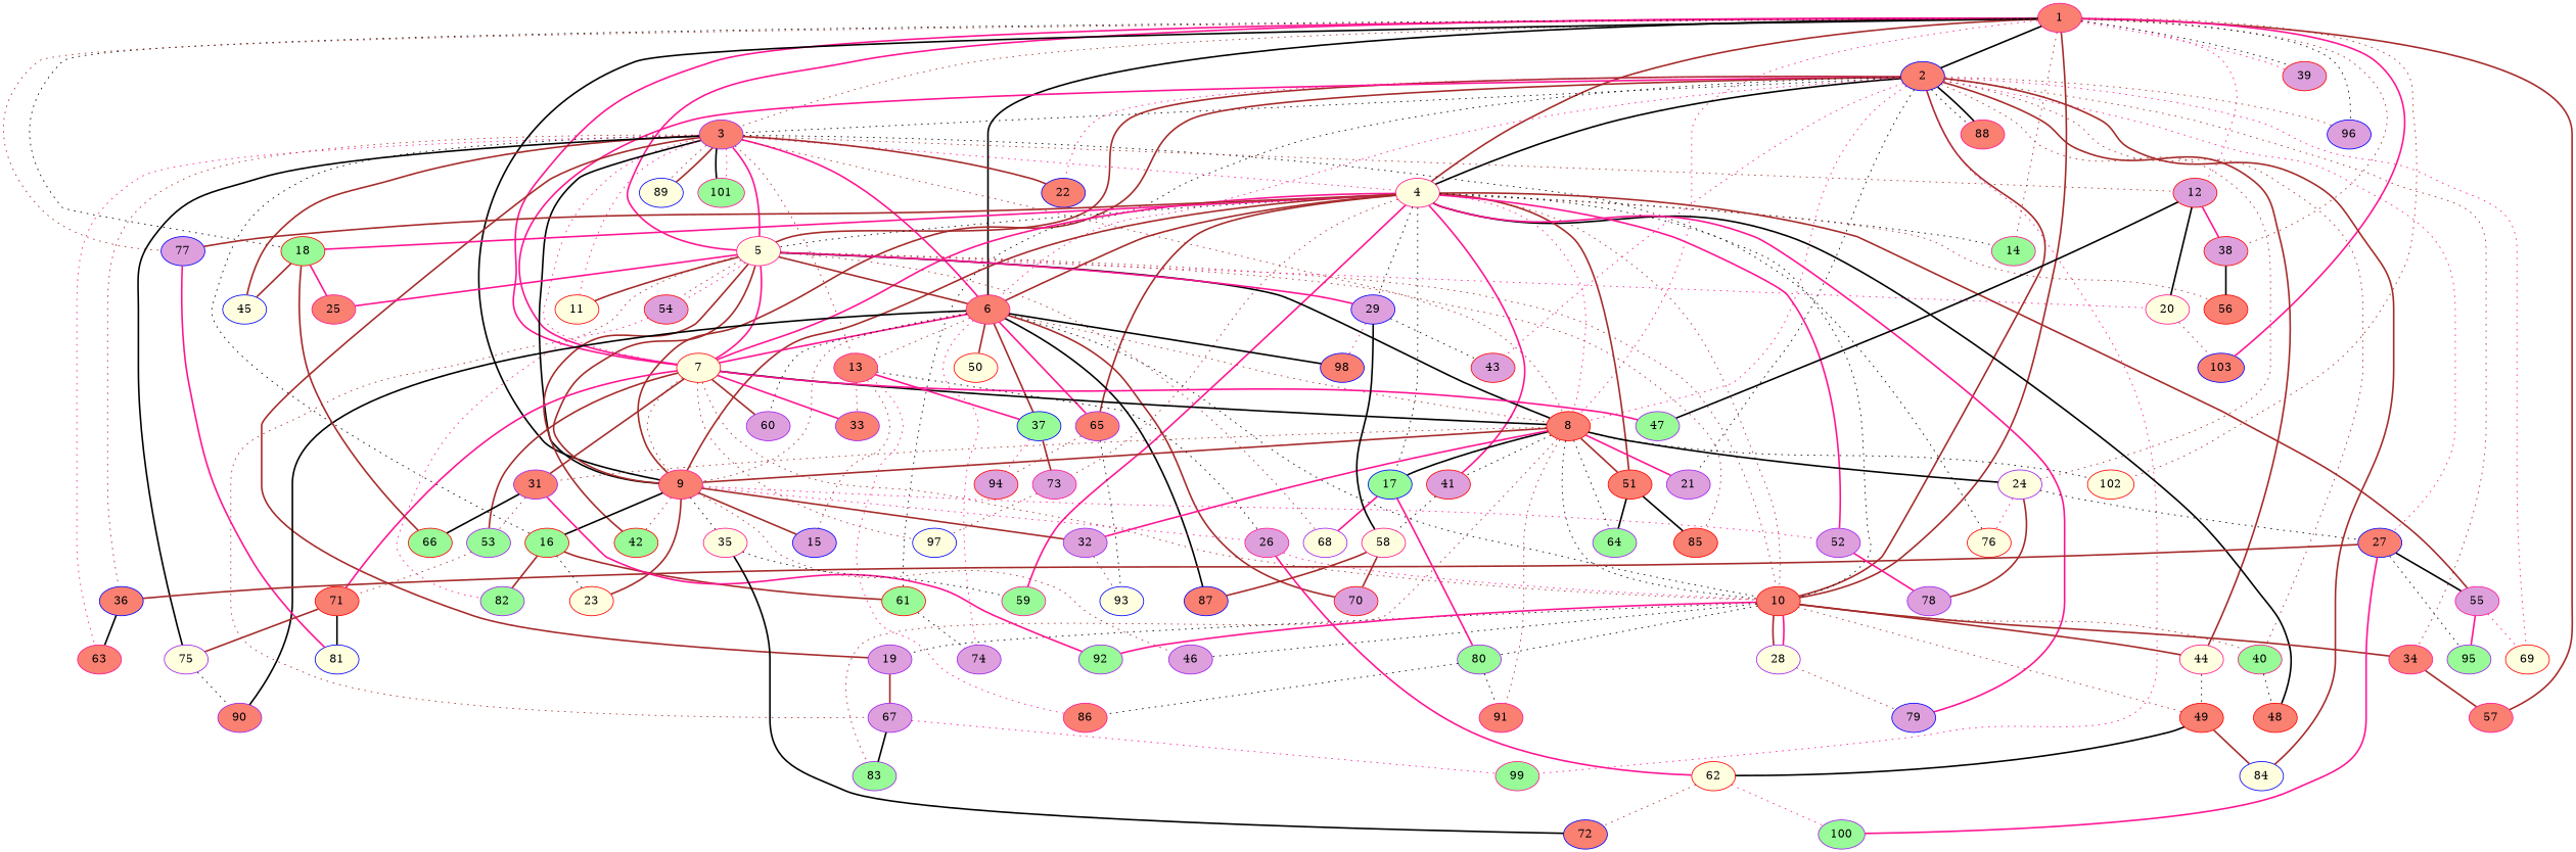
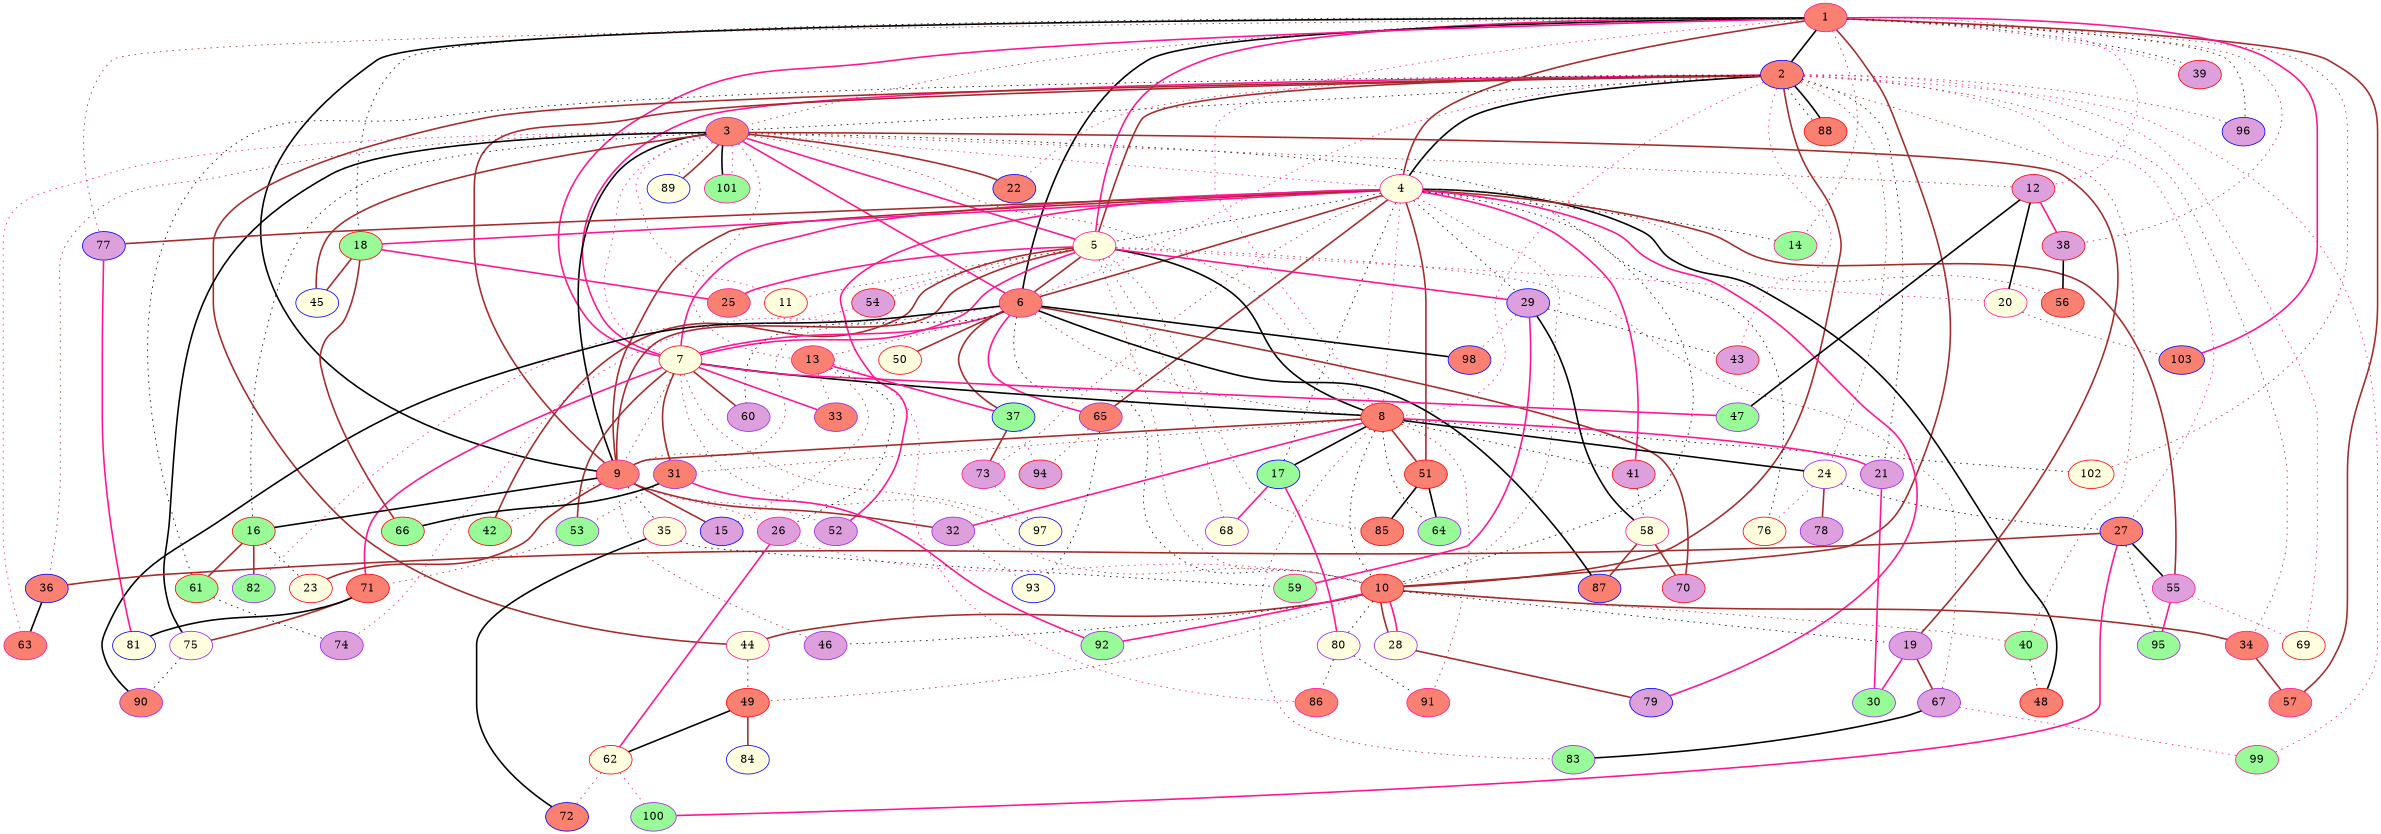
  graph {
    node [color=red fillcolor=salmon style=filled]
    edge [color=brown style=bold]
    1 [color=deeppink]
    2 [color=blue]
    3 [color=purple]
    4 [color=deeppink fillcolor=lightyellow]
    5 [color=deeppink fillcolor=lightyellow]
    6 [color=deeppink]
    7 [fillcolor=lightyellow]
    8
    9 [color=deeppink]
    10
    12 [fillcolor=plum]
    14 [color=deeppink fillcolor=palegreen]
    18 [fillcolor=palegreen]
    38 [fillcolor=plum]
    39 [fillcolor=plum]
    57 [color=deeppink]
    77 [color=blue fillcolor=plum]
    96 [color=blue fillcolor=plum]
    102 [fillcolor=lightyellow]
    103 [color=blue]
    21 [color=purple fillcolor=plum]
    22 [color=blue]
    24 [color=purple fillcolor=lightyellow]
    27 [color=blue]
    34 [color=deeppink]
    40 [color=deeppink fillcolor=palegreen]
    43 [fillcolor=plum]
    44 [color=deeppink fillcolor=lightyellow]
    61 [fillcolor=palegreen]
    69 [fillcolor=lightyellow]
    84 [color=blue fillcolor=lightyellow]
-   88 [color=deeppink]
+   88
    99 [color=deeppink fillcolor=palegreen]
    11 [fillcolor=lightyellow]
    13 [color=deeppink]
    16 [fillcolor=palegreen]
    19 [color=purple fillcolor=plum]
    36 [color=blue]
    45 [color=blue fillcolor=lightyellow]
    63 [color=deeppink]
    75 [color=purple fillcolor=lightyellow]
    89 [color=blue fillcolor=lightyellow]
    101 [color=deeppink fillcolor=palegreen]
    17 [color=blue fillcolor=palegreen]
    29 [color=blue fillcolor=plum]
    41 [fillcolor=plum]
    48
    51
    52 [color=purple fillcolor=plum]
    55 [color=deeppink fillcolor=plum]
    56
    59 [color=deeppink fillcolor=palegreen]
    65 [color=purple]
    73 [color=deeppink fillcolor=plum]
    76 [fillcolor=lightyellow]
    79 [color=blue fillcolor=plum]
    25 [color=deeppink]
    20 [color=deeppink fillcolor=lightyellow]
    42 [fillcolor=palegreen]
    54 [fillcolor=plum]
    67 [color=purple fillcolor=plum]
    68 [color=purple fillcolor=lightyellow]
    85
    37 [color=blue fillcolor=palegreen]
    50 [fillcolor=lightyellow]
    60 [color=purple fillcolor=plum]
    70 [fillcolor=plum]
    74 [color=purple fillcolor=plum]
    87 [color=blue]
    90 [color=purple]
    98 [color=blue]
    31 [color=purple]
    33 [color=purple]
    47 [color=purple fillcolor=palegreen]
    53 [color=purple fillcolor=palegreen]
    71
    97 [color=blue fillcolor=lightyellow]
    32 [color=purple fillcolor=plum]
    64 [color=purple fillcolor=palegreen]
    83 [color=purple fillcolor=palegreen]
    91 [color=deeppink]
    15 [color=blue fillcolor=plum]
    23 [fillcolor=lightyellow]
    26 [color=deeppink fillcolor=plum]
    35 [color=deeppink fillcolor=lightyellow]
    46 [color=purple fillcolor=plum]
    28 [color=purple fillcolor=lightyellow]
    49
-   80 [color=purple fillcolor=palegreen]
+   80 [color=purple fillcolor=lightyellow]
    92 [color=purple fillcolor=palegreen]
    66 [fillcolor=palegreen]
    81 [color=blue fillcolor=lightyellow]
+   30 [color=purple fillcolor=palegreen]
    78 [color=purple fillcolor=plum]
    95 [color=purple fillcolor=palegreen]
    100 [color=purple fillcolor=palegreen]
    86 [color=deeppink]
    82 [color=purple fillcolor=palegreen]
    58 [color=deeppink fillcolor=lightyellow]
    93 [color=blue fillcolor=lightyellow]
    94 [fillcolor=plum]
    62 [fillcolor=lightyellow]
    72 [color=blue]
    1 -- 2 [color=black]
    1 -- 3 [style=dotted]
    1 -- 4
    1 -- 5 [color=deeppink]
    1 -- 6 [color=black]
    1 -- 7 [color=deeppink]
    1 -- 8 [color=deeppink style=dotted]
    1 -- 9 [color=black]
    1 -- 10
    1 -- 12 [color=deeppink style=dotted]
    1 -- 14 [style=dotted]
    1 -- 18 [color=black style=dotted]
    1 -- 38 [style=dotted]
    1 -- 39 [color=deeppink style=dotted]
    1 -- 39 [color=black style=dotted]
    1 -- 57
    1 -- 77 [style=dotted]
    1 -- 96 [color=black style=dotted]
    1 -- 102 [style=dotted]
    1 -- 103 [color=deeppink]
    2 -- 3 [color=black style=dotted]
    2 -- 4 [color=black]
    2 -- 5
    2 -- 6 [color=deeppink style=dotted]
    2 -- 7 [color=deeppink]
    2 -- 8 [color=deeppink style=dotted]
    2 -- 9
    2 -- 10
    2 -- 96 [style=dotted]
    2 -- 21 [color=black style=dotted]
    2 -- 22 [color=deeppink style=dotted]
    2 -- 24 [style=dotted]
    2 -- 27 [color=deeppink style=dotted]
    2 -- 34 [style=dotted]
    2 -- 40 [style=dotted]
    2 -- 43 [color=deeppink style=dotted]
    2 -- 44
    2 -- 61 [color=black style=dotted]
    2 -- 69 [color=deeppink style=dotted]
-   2 -- 84
    2 -- 88 [color=black style=dotted]
    2 -- 88 [color=black]
    2 -- 99 [color=deeppink style=dotted]
    3 -- 4 [color=deeppink style=dotted]
    3 -- 5 [color=deeppink]
    3 -- 6 [color=deeppink]
    3 -- 7 [color=deeppink style=dotted]
    3 -- 8 [style=dotted]
    3 -- 9 [color=black]
    3 -- 10 [color=black style=dotted]
    3 -- 12 [style=dotted]
    3 -- 22
    3 -- 11 [color=deeppink style=dotted]
    3 -- 13 [style=dotted]
    3 -- 16 [color=black style=dotted]
    3 -- 19
    3 -- 36 [style=dotted]
    3 -- 45
    3 -- 63 [color=deeppink style=dotted]
    3 -- 75 [color=black]
    3 -- 89 [style=dotted]
    3 -- 89
    3 -- 101 [color=black]
    3 -- 101 [color=deeppink style=dotted]
    4 -- 5 [color=black style=dotted]
    4 -- 6
    4 -- 7 [color=deeppink]
    4 -- 8 [color=deeppink style=dotted]
    4 -- 9
    4 -- 10 [style=dotted]
    4 -- 14 [color=black style=dotted]
    4 -- 18 [color=deeppink]
    4 -- 77
    4 -- 17 [color=black style=dotted]
    4 -- 29 [color=black style=dotted]
    4 -- 41 [color=deeppink]
    4 -- 48 [color=black]
    4 -- 51
    4 -- 52 [color=deeppink]
    4 -- 55
    4 -- 56 [style=dotted]
-   4 -- 59 [color=deeppink]
+   29 -- 59 [color=deeppink]
    4 -- 65
    4 -- 73 [style=dotted]
    4 -- 76 [color=black style=dotted]
    4 -- 79 [color=deeppink]
    5 -- 6
    5 -- 7 [color=deeppink]
    5 -- 8 [color=black]
    5 -- 9
    5 -- 10 [style=dotted]
-   5 -- 11
+   5 -- 11 [style=dotted]
    5 -- 29 [color=deeppink]
    5 -- 25 [color=deeppink]
    5 -- 20 [color=deeppink style=dotted]
    5 -- 42
    5 -- 54 [style=dotted]
    5 -- 54 [color=deeppink style=dotted]
    5 -- 67 [style=dotted]
    5 -- 68 [style=dotted]
    5 -- 85 [style=dotted]
    6 -- 7 [color=deeppink]
    6 -- 8 [style=dotted]
    6 -- 9 [style=dotted]
    6 -- 10 [color=black style=dotted]
    6 -- 13 [style=dotted]
    6 -- 65 [color=deeppink]
    6 -- 37
    6 -- 50
    6 -- 60 [color=black style=dotted]
    6 -- 70
    6 -- 74 [color=deeppink style=dotted]
    6 -- 87 [color=black]
    6 -- 90 [color=black]
    6 -- 98 [color=black]
    7 -- 8 [color=black]
    7 -- 9 [style=dotted]
    7 -- 10 [style=dotted]
    7 -- 60
    7 -- 31
    7 -- 33 [color=deeppink]
    7 -- 47 [color=deeppink]
    7 -- 53
    7 -- 71 [color=deeppink]
    7 -- 97 [style=dotted]
    8 -- 9
    8 -- 10 [color=black style=dotted]
    8 -- 102 [color=black style=dotted]
    8 -- 21 [color=deeppink]
    8 -- 24 [color=black]
    8 -- 17 [color=black]
    8 -- 41 [color=black style=dotted]
    8 -- 51
    8 -- 31 [style=dotted]
    8 -- 32 [color=deeppink]
    8 -- 64 [color=black style=dotted]
    8 -- 83 [style=dotted]
    8 -- 91 [style=dotted]
    9 -- 16 [color=black]
    9 -- 52 [color=deeppink style=dotted]
    9 -- 42 [style=dotted]
    9 -- 32
    9 -- 15
    9 -- 23
    9 -- 26 [color=deeppink style=dotted]
    9 -- 35 [color=black style=dotted]
    9 -- 46 [style=dotted]
    10 -- 34
    10 -- 40 [style=dotted]
    10 -- 44
    10 -- 19 [color=black style=dotted]
    10 -- 46 [color=black style=dotted]
    10 -- 28
    10 -- 28 [color=deeppink]
    10 -- 49 [style=dotted]
    10 -- 80 [color=black style=dotted]
    10 -- 92 [color=deeppink]
    12 -- 38 [color=deeppink]
    12 -- 20 [color=black]
    12 -- 47 [color=black]
    18 -- 45
    18 -- 25 [color=deeppink]
    18 -- 66
    38 -- 56 [color=black]
    77 -- 81 [color=deeppink]
+   21 -- 30 [color=deeppink]
    24 -- 27 [color=black style=dotted]
    24 -- 76 [color=deeppink style=dotted]
    24 -- 78
    27 -- 36
    27 -- 55 [color=black]
    27 -- 95 [color=black style=dotted]
    27 -- 100 [color=deeppink]
    34 -- 57
    40 -- 48 [color=black style=dotted]
    44 -- 49 [color=black style=dotted]
    61 -- 74 [color=black style=dotted]
    13 -- 37 [color=deeppink]
    13 -- 33 [style=dotted]
    13 -- 15 [style=dotted]
    13 -- 26 [color=black style=dotted]
    13 -- 86 [color=deeppink style=dotted]
    16 -- 61
    16 -- 23 [color=black style=dotted]
    16 -- 82
    19 -- 67
+   19 -- 30 [color=deeppink]
    36 -- 63 [color=black]
    75 -- 90 [color=black style=dotted]
    17 -- 68 [color=deeppink]
    17 -- 80 [color=deeppink]
    29 -- 43 [color=black style=dotted]
    29 -- 98 [color=deeppink style=dotted]
    29 -- 58 [color=black]
    41 -- 58 [color=black style=dotted]
    51 -- 85 [color=black]
    51 -- 64 [color=black]
-   52 -- 78 [color=deeppink]
    55 -- 69 [color=deeppink style=dotted]
    55 -- 95 [color=deeppink]
    65 -- 93 [color=black style=dotted]
    65 -- 94 [style=dotted]
    73 -- 97 [style=dotted]
    20 -- 103 [style=dotted]
    54 -- 82 [color=deeppink style=dotted]
    67 -- 99 [color=deeppink style=dotted]
    67 -- 83 [color=black]
    37 -- 73
    37 -- 94 [color=deeppink style=dotted]
    31 -- 53 [style=dotted]
    31 -- 92 [color=deeppink]
    31 -- 66 [color=black]
    53 -- 71 [style=dotted]
    71 -- 75
    71 -- 81 [color=black]
    32 -- 93 [style=dotted]
    26 -- 10 [color=deeppink style=dotted]
    26 -- 62 [color=deeppink]
    35 -- 59 [color=black style=dotted]
    35 -- 72 [color=black]
-   28 -- 79 [style=dotted]
+   28 -- 79
    49 -- 84
    49 -- 62 [color=black]
    80 -- 91 [color=black style=dotted]
    80 -- 86 [color=black style=dotted]
    58 -- 70
    58 -- 87
    62 -- 100 [color=deeppink style=dotted]
    62 -- 72 [style=dotted]
  }
